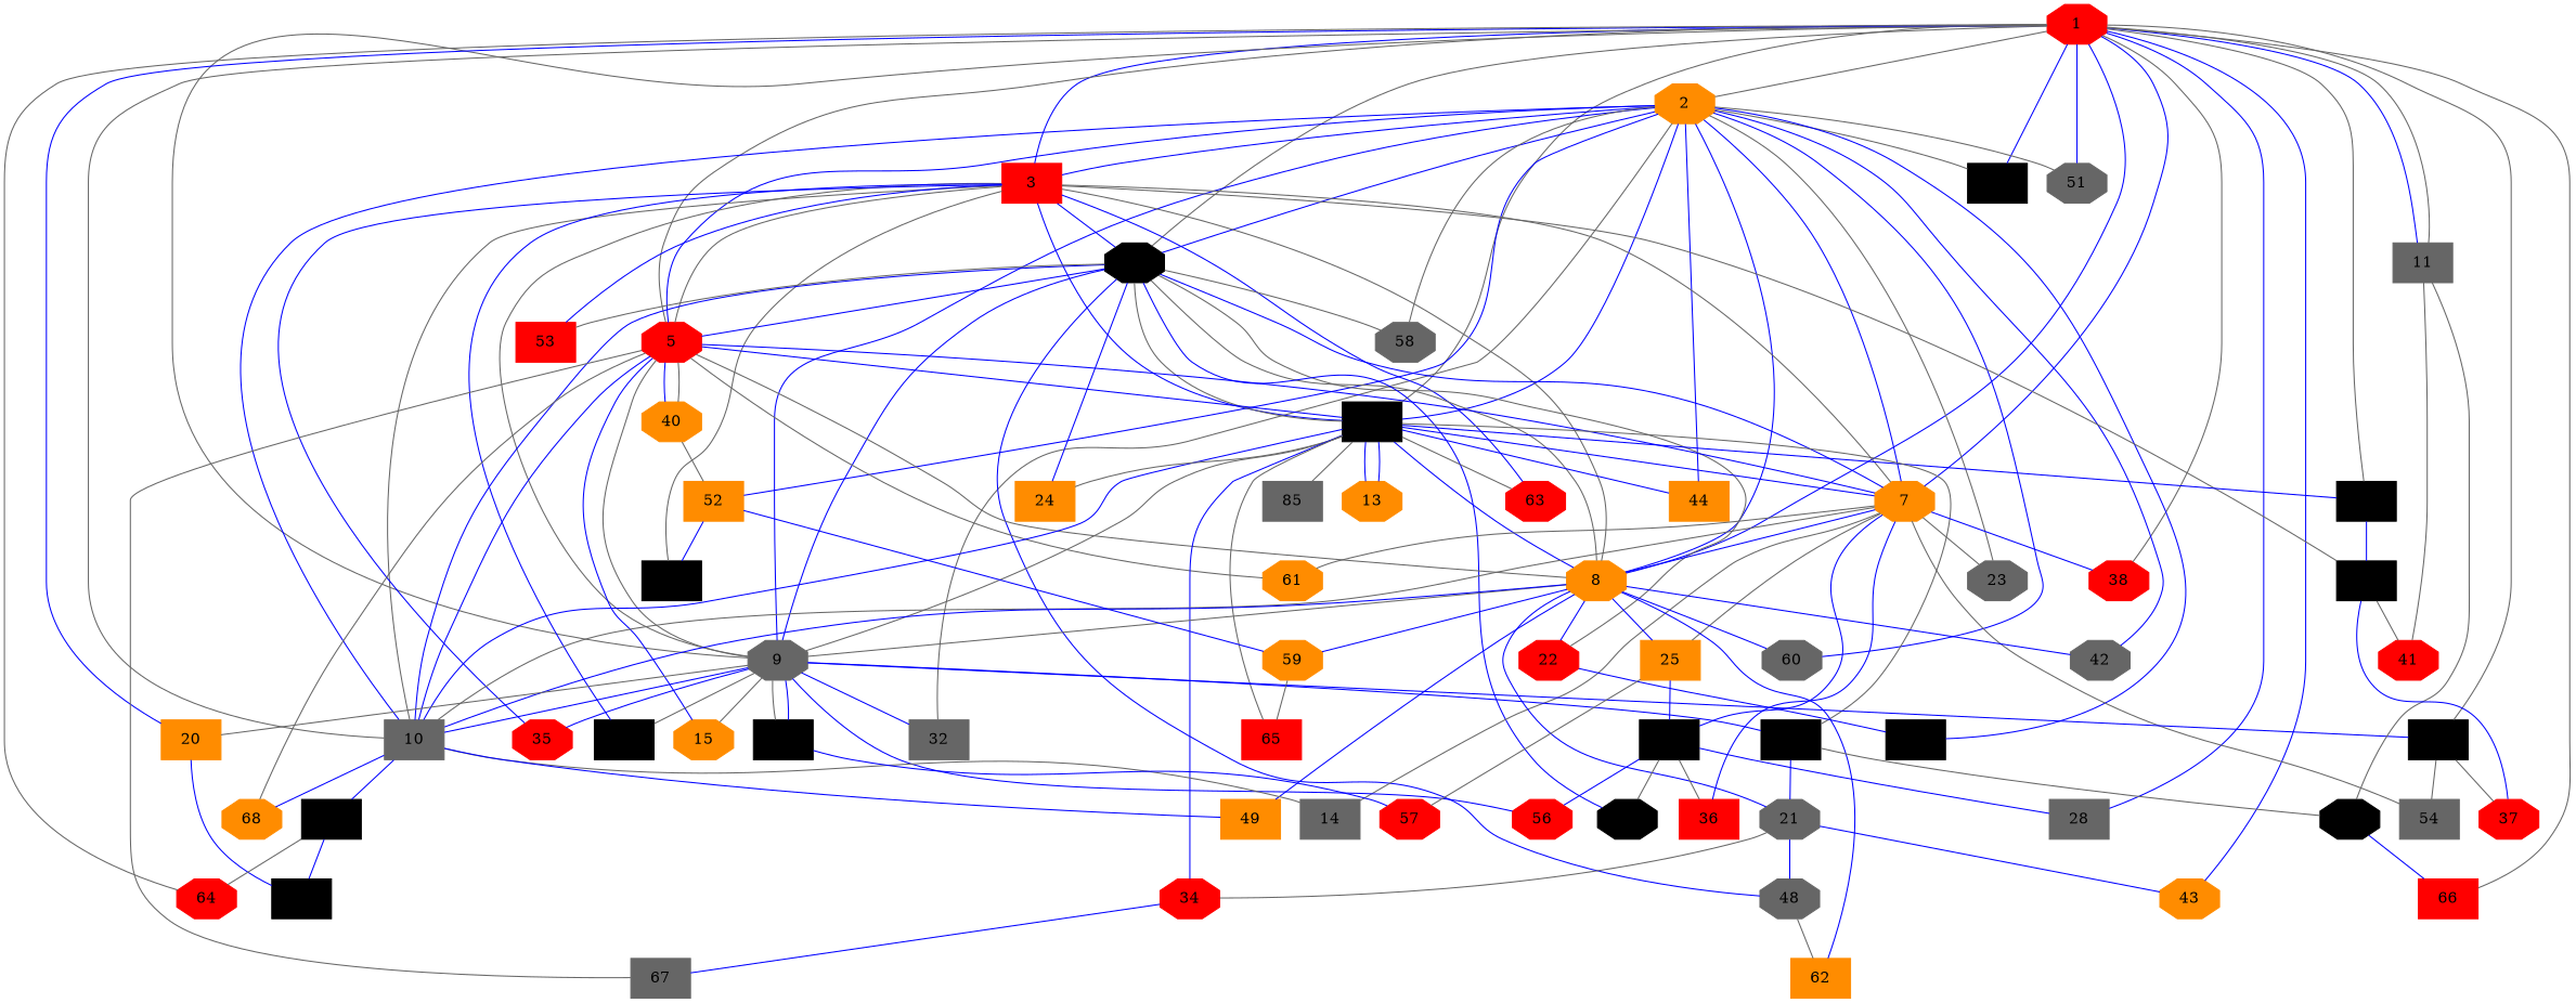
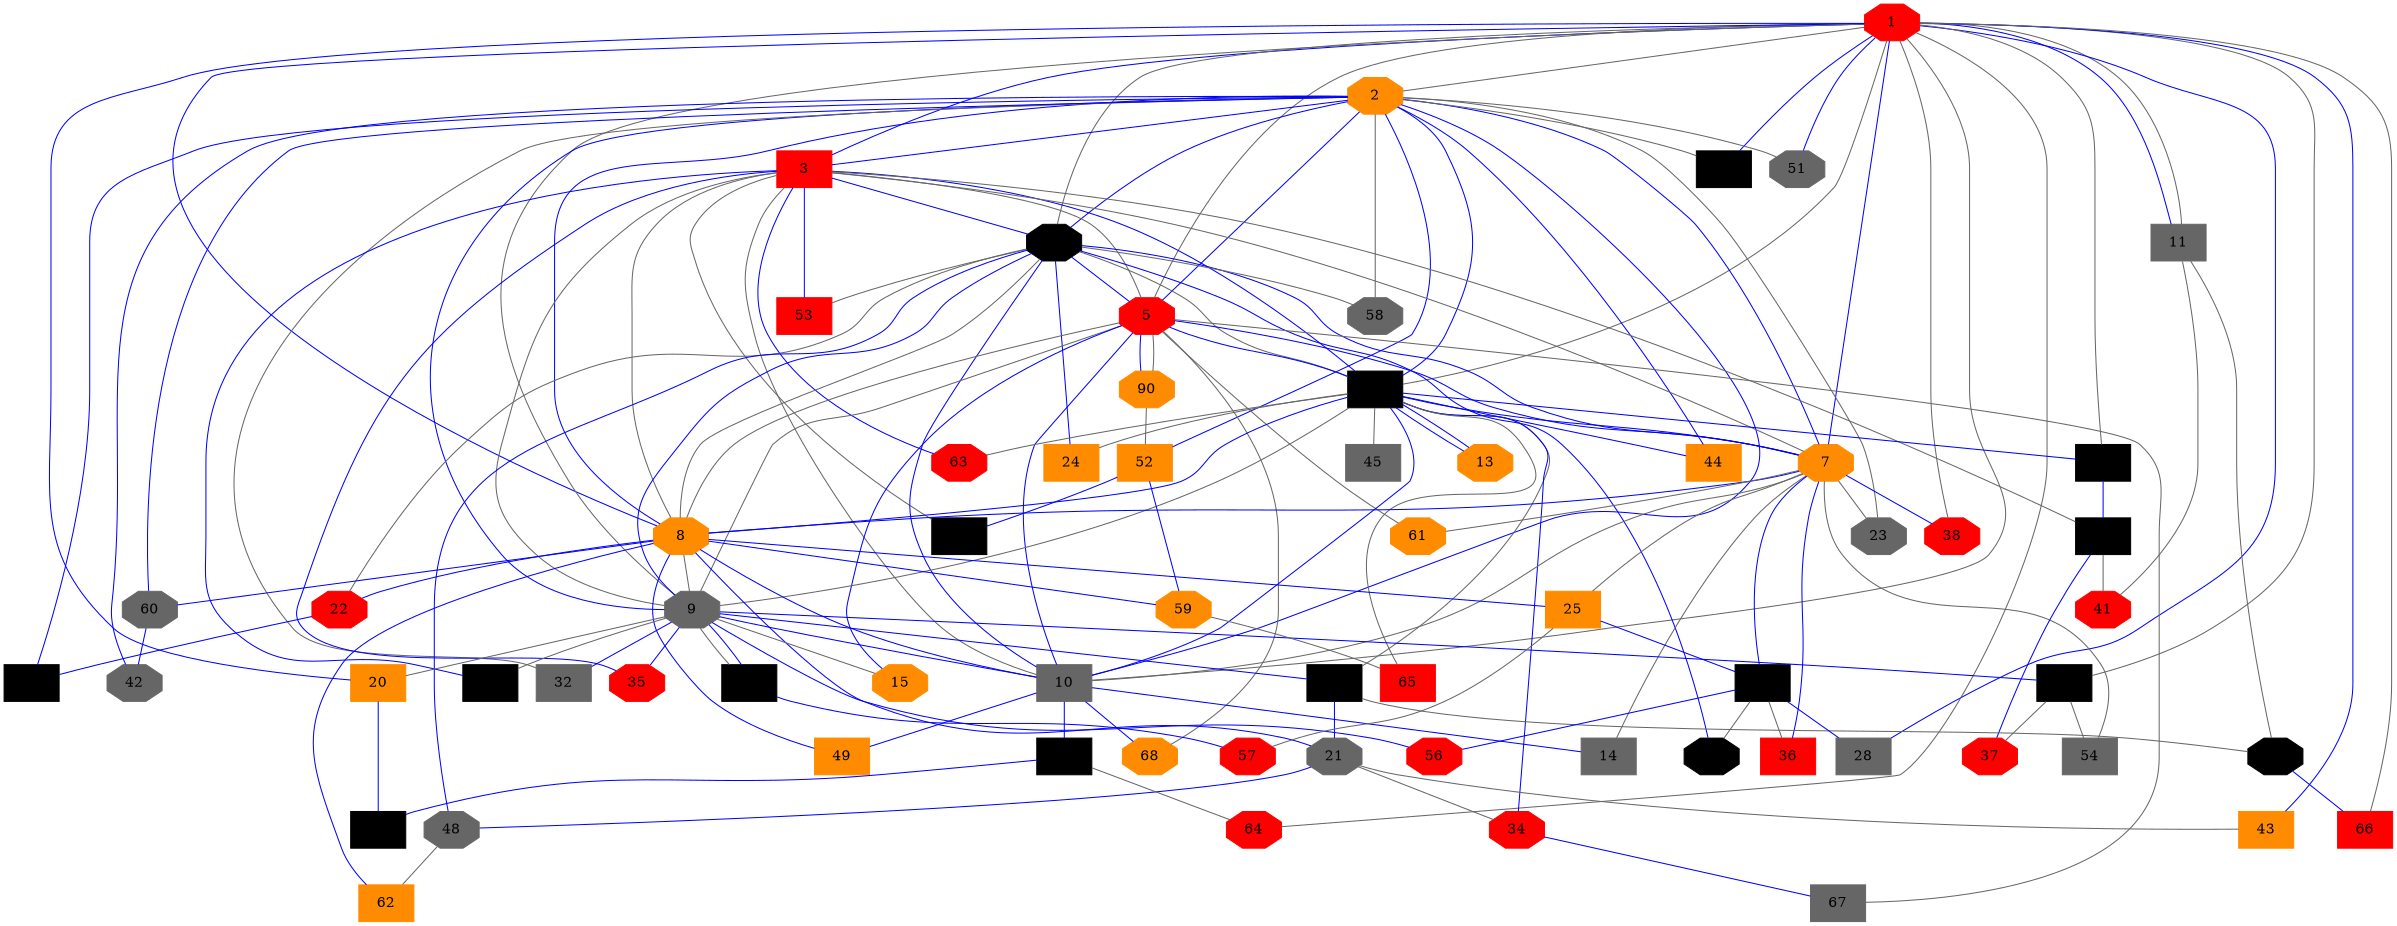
  graph {
    node [color=red shape=box style=filled]
    edge [color=blue]
    1 [shape=octagon]
    2 [color=darkorange shape=octagon]
    3
    4 [color=black shape=octagon]
    5 [shape=octagon]
    6 [color=black]
    7 [color=darkorange shape=octagon]
    8 [color=darkorange shape=octagon]
    9 [color=gray40 shape=octagon]
    10 [color=gray40]
    11 [color=gray40]
    16 [color=black]
    18 [color=black]
    20 [color=darkorange]
    28 [color=gray40]
    30 [color=black]
    38 [shape=octagon]
-   43 [color=darkorange shape=octagon]
+   43 [color=darkorange]
    51 [color=gray40 shape=octagon]
    64 [shape=octagon]
    66
    23 [color=gray40 shape=octagon]
    32 [color=gray40]
    42 [color=gray40 shape=octagon]
    44 [color=darkorange]
    50 [color=black]
    52 [color=darkorange]
    58 [color=gray40 shape=octagon]
    60 [color=gray40 shape=octagon]
    31 [color=black]
    33 [color=black]
    35 [shape=octagon]
    53
    55 [color=black]
    63 [shape=octagon]
    22 [shape=octagon]
    24 [color=darkorange]
    39 [color=black shape=octagon]
    48 [color=gray40 shape=octagon]
    15 [color=darkorange shape=octagon]
-   40 [color=darkorange shape=octagon]
+   40 [color=darkorange shape=octagon label=90]
    61 [color=darkorange shape=octagon]
    67 [color=gray40]
    68 [color=darkorange shape=octagon]
    12 [color=black]
    13 [color=darkorange shape=octagon]
    34 [shape=octagon]
-   45 [color=gray40 label=85]
+   45 [color=gray40]
    65
    14 [color=gray40]
    25 [color=darkorange]
    27 [color=black]
    36
    54 [color=gray40]
    21 [color=gray40 shape=octagon]
    49 [color=darkorange]
    59 [color=darkorange shape=octagon]
    62 [color=darkorange]
    29 [color=black]
    56 [shape=octagon]
    26 [color=black]
    41 [shape=octagon]
    47 [color=black shape=octagon]
    37 [shape=octagon]
    46 [color=black]
    57 [shape=octagon]
    1 -- 2 [color=gray40]
    1 -- 3
    1 -- 4 [color=gray40]
    1 -- 5 [color=gray40]
    1 -- 6 [color=gray40]
    1 -- 7
    1 -- 8
    1 -- 9 [color=gray40]
    1 -- 10 [color=gray40]
    1 -- 11
    1 -- 11 [color=gray40]
    1 -- 16
    1 -- 18 [color=gray40]
    1 -- 20
    1 -- 28
    1 -- 30 [color=gray40]
    1 -- 38 [color=gray40]
    1 -- 43
    1 -- 51
    1 -- 64 [color=gray40]
    1 -- 66 [color=gray40]
    2 -- 3
    2 -- 4
    2 -- 5
    2 -- 6
    2 -- 7
    2 -- 8
    2 -- 9
    2 -- 10
    2 -- 16 [color=gray40]
    2 -- 51 [color=gray40]
    2 -- 23 [color=gray40]
    2 -- 32 [color=gray40]
    2 -- 42
    2 -- 44
    2 -- 50
    2 -- 52
    2 -- 58 [color=gray40]
    2 -- 60
    3 -- 4
    3 -- 5 [color=gray40]
    3 -- 6
    3 -- 7 [color=gray40]
    3 -- 8 [color=gray40]
    3 -- 9 [color=gray40]
    3 -- 10 [color=gray40]
    3 -- 31
    3 -- 33 [color=gray40]
    3 -- 35
    3 -- 53
    3 -- 55 [color=gray40]
    3 -- 63
    4 -- 5
    4 -- 6 [color=gray40]
    4 -- 7
    4 -- 8 [color=gray40]
    4 -- 9
    4 -- 10
    4 -- 58 [color=gray40]
    4 -- 53 [color=gray40]
    4 -- 22 [color=gray40]
    4 -- 24
    4 -- 39
    4 -- 48
    5 -- 6
    5 -- 7
    5 -- 8 [color=gray40]
    5 -- 9 [color=gray40]
    5 -- 10
    5 -- 15
    5 -- 40
    5 -- 40 [color=gray40]
    5 -- 61 [color=gray40]
    5 -- 67 [color=gray40]
    5 -- 68 [color=gray40]
    6 -- 7
    6 -- 8
    6 -- 9 [color=gray40]
    6 -- 10
    6 -- 30
    6 -- 44
    6 -- 63 [color=gray40]
    6 -- 24 [color=gray40]
    6 -- 12 [color=gray40]
    6 -- 13
    6 -- 13
    6 -- 34
    6 -- 45 [color=gray40]
    6 -- 65 [color=gray40]
    7 -- 8
    7 -- 10 [color=gray40]
    7 -- 38
    7 -- 23 [color=gray40]
    7 -- 61 [color=gray40]
    7 -- 14 [color=gray40]
    7 -- 25 [color=gray40]
    7 -- 27
    7 -- 36
    7 -- 54 [color=gray40]
    8 -- 9 [color=gray40]
    8 -- 10
-   8 -- 42
+   60 -- 42
    8 -- 60
    8 -- 22
    8 -- 25
    8 -- 21
    8 -- 49
    8 -- 59
    8 -- 62
    9 -- 10
    9 -- 18
    9 -- 20 [color=gray40]
    9 -- 32
    9 -- 31 [color=gray40]
    9 -- 35
    9 -- 15 [color=gray40]
    9 -- 12
    9 -- 29 [color=gray40]
    9 -- 29
    9 -- 56
    10 -- 68
-   10 -- 14 [color=gray40]
+   10 -- 14
    10 -- 49
    10 -- 26
    11 -- 41 [color=gray40]
    11 -- 47 [color=gray40]
    18 -- 54 [color=gray40]
    18 -- 37 [color=gray40]
    20 -- 46
    30 -- 33
    52 -- 55
    52 -- 59
    33 -- 41 [color=gray40]
    33 -- 37
    22 -- 50
    48 -- 62 [color=gray40]
    40 -- 52 [color=gray40]
    12 -- 21
    12 -- 47 [color=gray40]
    34 -- 67
    25 -- 27
    25 -- 57 [color=gray40]
    27 -- 28
    27 -- 39 [color=gray40]
    27 -- 36 [color=gray40]
    27 -- 56
-   21 -- 43
+   21 -- 43 [color=gray40]
    21 -- 48
    21 -- 34 [color=gray40]
    59 -- 65 [color=gray40]
    29 -- 57
    26 -- 64 [color=gray40]
    26 -- 46
    47 -- 66
  }
